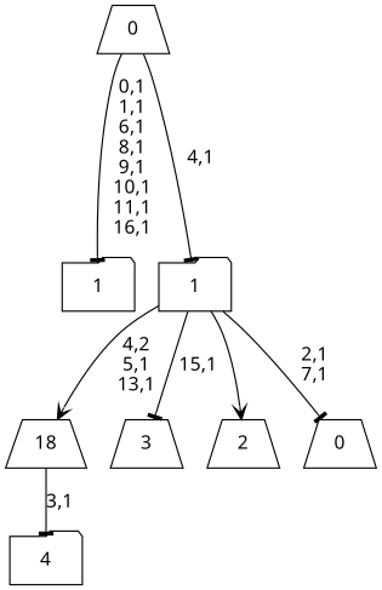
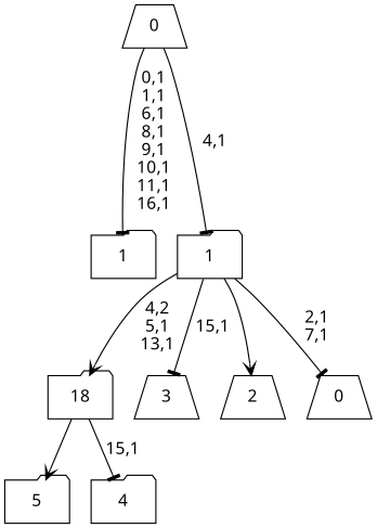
  digraph {
    fontname="Noto Sans"
    node [fontname="Noto Sans" shape=folder]
    edge [arrowhead=tee fontname="Noto Sans"]
+   n1 [label=5]
    n2 [label=4]
-   18 [shape=trapezium]
+   18
    n4 [label=3 shape=trapezium]
    n5 [label=2 shape=trapezium]
    n6 [label=1]
    n7 [label=0 shape=trapezium]
    1
    0 [shape=trapezium]
-   18 -> n2 [label="3,1"]
+   18 -> n1 [arrowhead=vee]
+   18 -> n2 [label="15,1"]
    1 -> 18 [arrowhead=vee label="4,2\n5,1\n13,1"]
    1 -> n4 [label="15,1"]
    1 -> n5 [arrowhead=vee]
    1 -> n7 [label="2,1\n7,1"]
    0 -> n6 [label="0,1\n1,1\n6,1\n8,1\n9,1\n10,1\n11,1\n16,1"]
    0 -> 1 [label="4,1"]
  }
